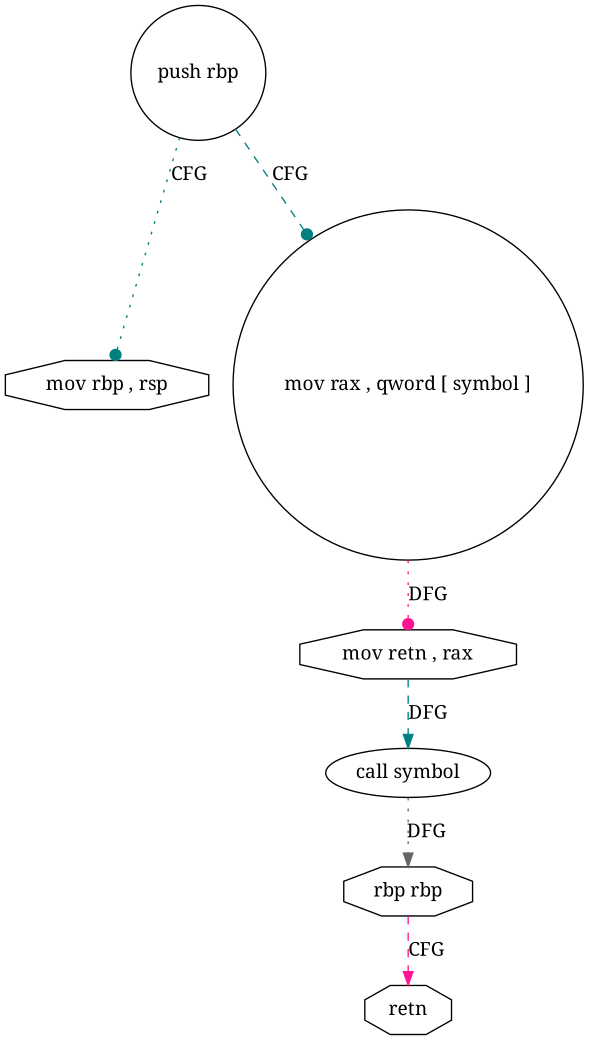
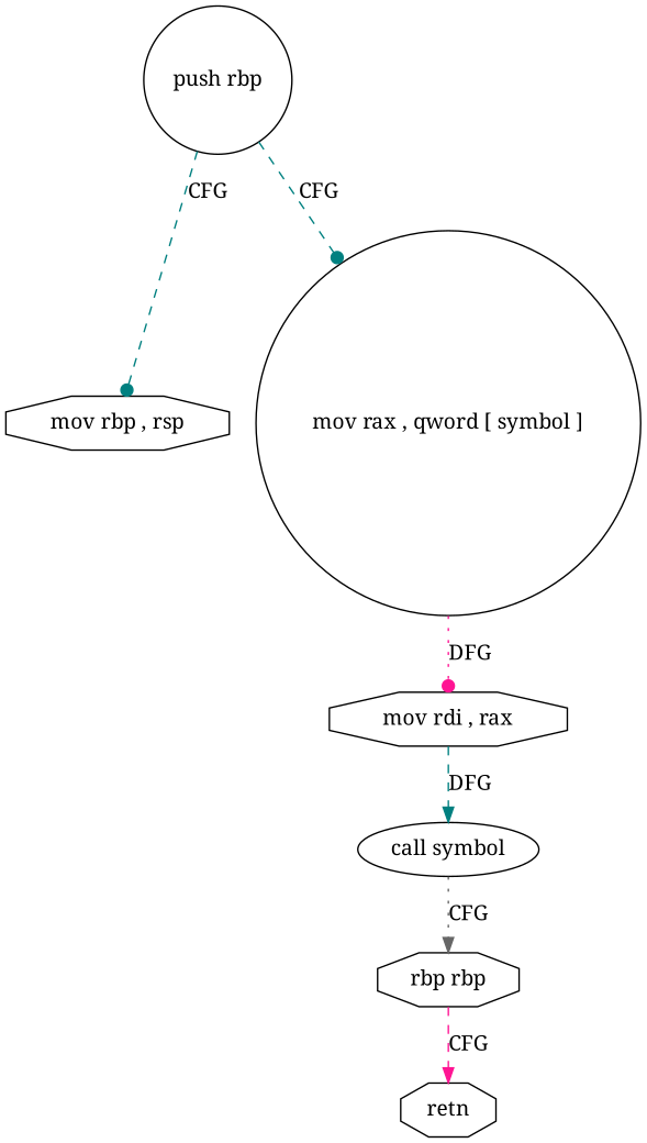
  digraph {
    fontname="Noto Serif"
    node [fontname="Noto Serif" shape=octagon]
    edge [arrowhead=dot color=teal fontname="Noto Serif" style=dashed]
    n1 [label="push rbp" shape=circle]
    n2 [label="mov rbp , rsp"]
    n3 [label="mov rax , qword [ symbol ]" shape=circle]
-   n4 [label="mov retn , rax"]
+   n4 [label="mov rdi , rax"]
    n5 [label="call symbol" shape=ellipse]
    n6 [label="rbp rbp"]
    n7 [label=retn]
-   n1 -> n2 [label=CFG style=dotted]
+   n1 -> n2 [label=CFG]
    n1 -> n3 [label=CFG]
    n3 -> n4 [color=deeppink label=DFG style=dotted]
    n4 -> n5 [arrowhead=normal label=DFG]
-   n5 -> n6 [arrowhead=normal color=gray40 label=DFG style=dotted]
+   n5 -> n6 [arrowhead=normal color=gray40 label=CFG style=dotted]
    n6 -> n7 [arrowhead=normal color=deeppink label=CFG]
  }
